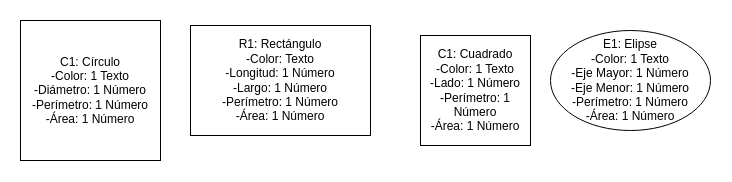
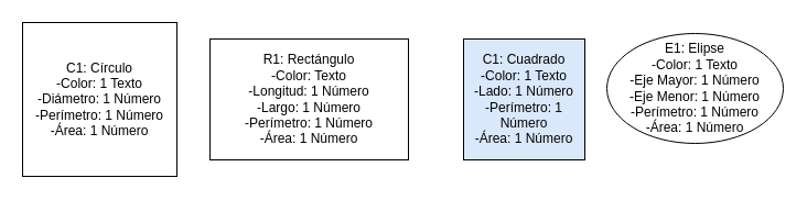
  <mxCell id="0" />
  <mxCell id="1" parent="0" />
- <mxCell id="2" value="R1: Rectángulo&lt;br&gt;-Color: Texto&lt;br&gt;-Longitud:&amp;nbsp;1 Número&lt;br&gt;-Largo:&amp;nbsp;1 Número&lt;br&gt;-Perímetro:&amp;nbsp;1 Número&lt;br&gt;-Área:&amp;nbsp;1 Número" style="rounded=0;whiteSpace=wrap;html=1;" vertex="1" parent="1"><mxGeometry x="190" y="25" width="180" height="110" as="geometry" /></mxCell>
- <mxCell id="3" value="C1: Cuadrado&lt;br&gt;-Color: 1 Texto&lt;br&gt;-Lado:&amp;nbsp;1 Número&lt;br&gt;-Perímetro:&amp;nbsp;1 Número&lt;br&gt;-Área:&amp;nbsp;1 Número" style="whiteSpace=wrap;html=1;aspect=fixed;" vertex="1" parent="1"><mxGeometry x="420" y="35" width="110" height="110" as="geometry" /></mxCell>
+ <mxCell id="2" value="R1: Rectángulo&lt;br&gt;-Color: Texto&lt;br&gt;-Longitud:&amp;nbsp;1 Número&lt;br&gt;-Largo:&amp;nbsp;1 Número&lt;br&gt;-Perímetro:&amp;nbsp;1 Número&lt;br&gt;-Área:&amp;nbsp;1 Número" style="rounded=0;whiteSpace=wrap;html=1;" vertex="1" parent="1"><mxGeometry x="190" y="35" width="180" height="110" as="geometry" /></mxCell>
+ <mxCell id="3" value="C1: Cuadrado&lt;br&gt;-Color: 1 Texto&lt;br&gt;-Lado:&amp;nbsp;1 Número&lt;br&gt;-Perímetro:&amp;nbsp;1 Número&lt;br&gt;-Área:&amp;nbsp;1 Número" style="whiteSpace=wrap;html=1;aspect=fixed;fillColor=#dae8fc;" vertex="1" parent="1"><mxGeometry x="420" y="35" width="110" height="110" as="geometry" /></mxCell>
  <mxCell id="4" value="E1: Elipse&lt;br&gt;-Color: 1 Texto&lt;br&gt;-Eje Mayor:&amp;nbsp;1 Número&lt;br&gt;-Eje Menor:&amp;nbsp;1 Número&lt;br&gt;-Perímetro:&amp;nbsp;1 Número&lt;br&gt;-Área:&amp;nbsp;1 Número" style="ellipse;whiteSpace=wrap;html=1;" vertex="1" parent="1"><mxGeometry x="550" y="30" width="160" height="100" as="geometry" /></mxCell>
  <mxCell id="5" value="C1: Círculo&lt;br&gt;-Color: 1 Texto&lt;br&gt;-Diámetro: 1 Número&lt;br&gt;-Perímetro: 1 Número&lt;br&gt;-Área: 1 Número" style="whiteSpace=wrap;html=1;aspect=fixed;rounded=0;" vertex="1" parent="1"><mxGeometry x="20" y="20" width="140" height="140" as="geometry" /></mxCell>
